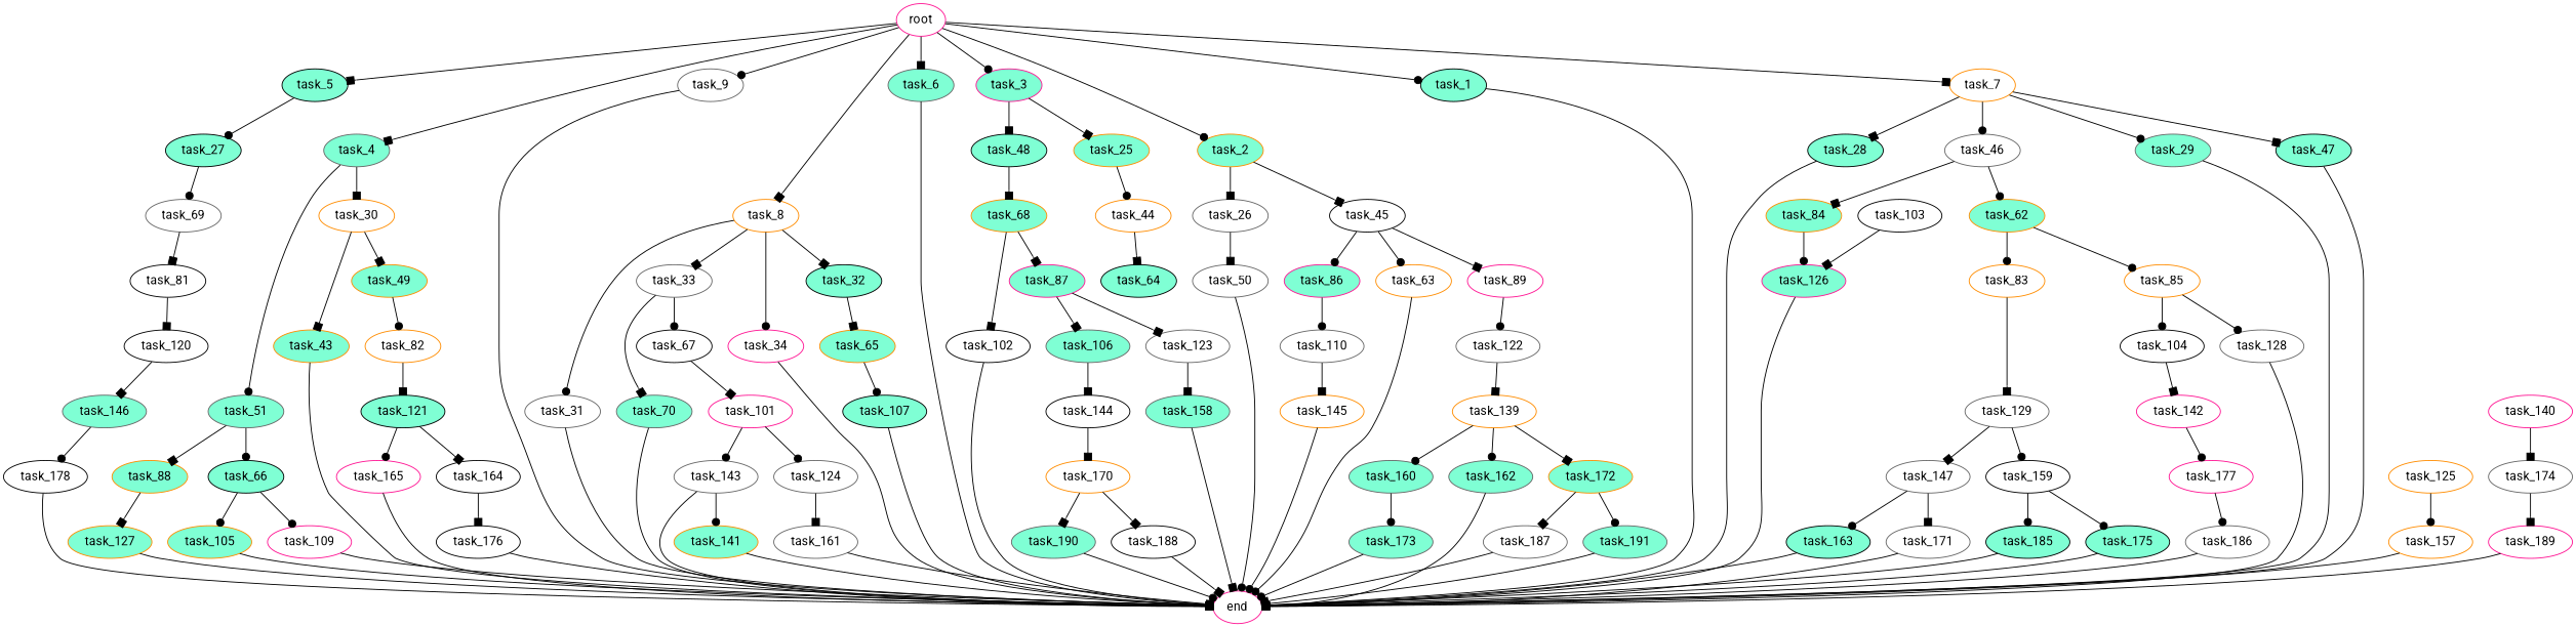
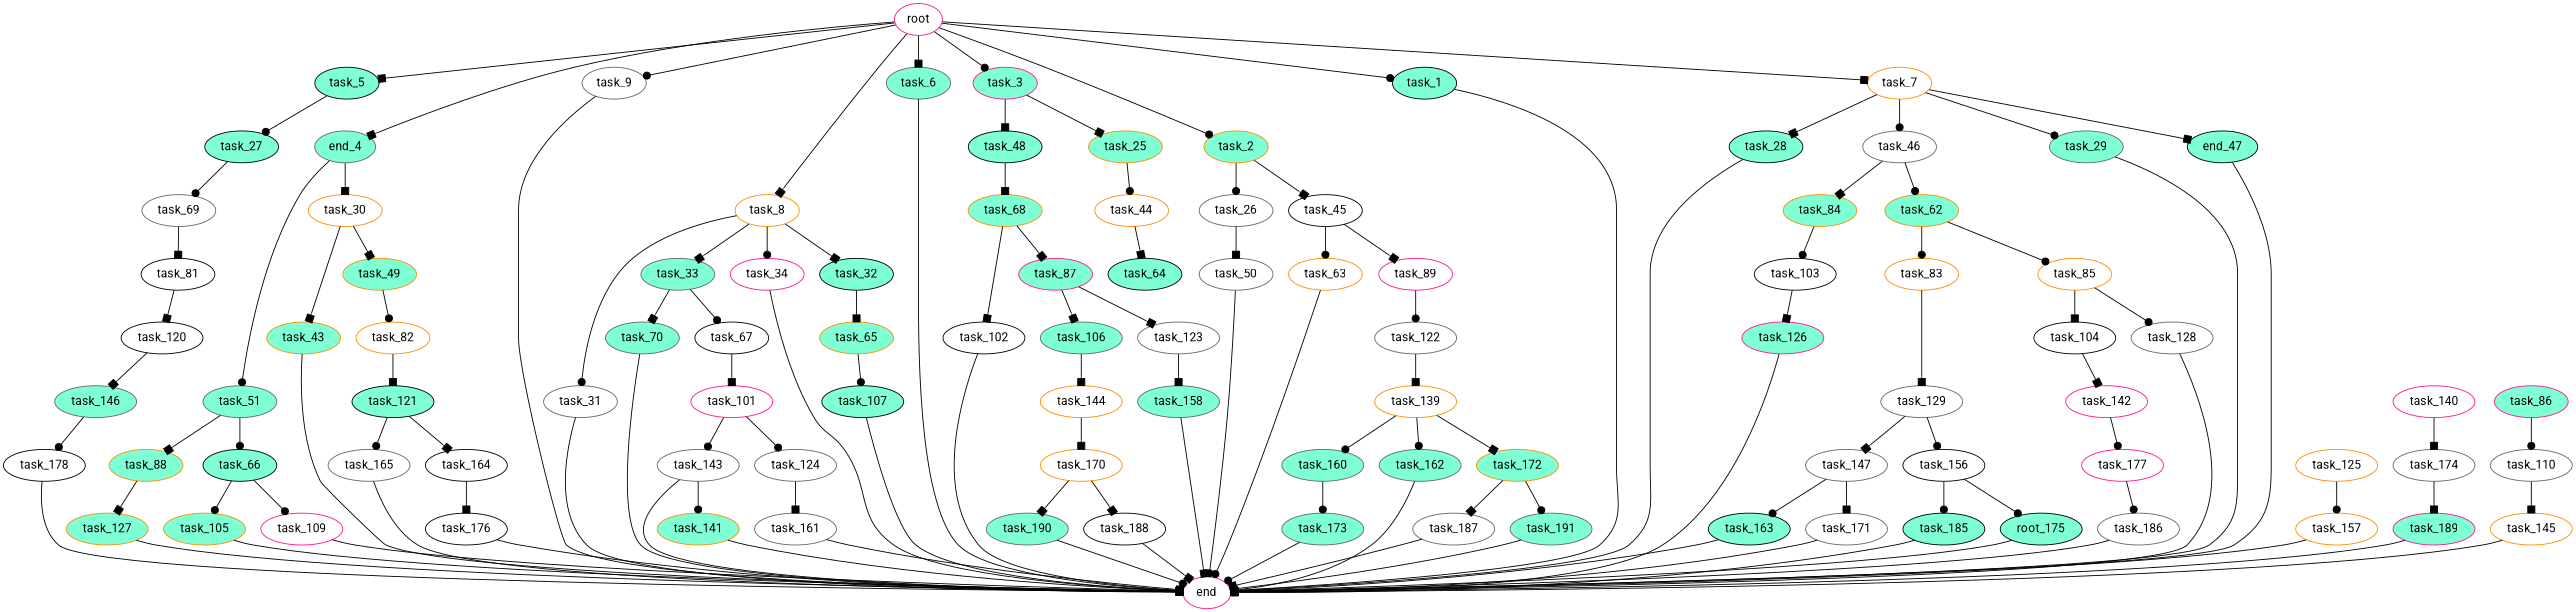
  digraph {
    fontname=Roboto
    node [color=gray40 fillcolor=white fontname=Roboto style=filled]
    edge [arrowhead=box fontname=Roboto]
    task_129
    task_147
-   task_159 [color=black]
+   task_159 [color=black label=task_156]
    task_163 [color=black fillcolor=aquamarine]
    task_171
    task_185 [color=black fillcolor=aquamarine]
-   task_175 [color=black fillcolor=aquamarine]
+   task_175 [color=black fillcolor=aquamarine label=root_175]
    task_27 [color=black fillcolor=aquamarine]
    task_69
    task_81 [color=black]
    task_68 [color=darkorange fillcolor=aquamarine]
    task_102 [color=black]
    task_87 [color=deeppink fillcolor=aquamarine]
    end [color=deeppink]
    task_106 [fillcolor=aquamarine]
    task_123
    task_50
    task_187
    task_5 [color=black fillcolor=aquamarine]
-   task_4 [fillcolor=aquamarine]
+   task_4 [fillcolor=aquamarine label=end_4]
    task_51 [fillcolor=aquamarine]
    task_30 [color=darkorange]
    task_88 [color=darkorange fillcolor=aquamarine]
    task_66 [color=black fillcolor=aquamarine]
    task_43 [color=darkorange fillcolor=aquamarine]
    task_49 [color=darkorange fillcolor=aquamarine]
    task_121 [color=black fillcolor=aquamarine]
-   task_165 [color=deeppink]
+   task_165
    task_164 [color=black]
    task_176 [color=black]
    task_84 [color=darkorange fillcolor=aquamarine]
    task_103 [color=black]
    task_126 [color=deeppink fillcolor=aquamarine]
    task_157 [color=darkorange]
    task_120 [color=black]
    task_146 [fillcolor=aquamarine]
    task_190 [fillcolor=aquamarine]
    task_143
    task_141 [color=darkorange fillcolor=aquamarine]
    task_26
    task_64 [color=black fillcolor=aquamarine]
    task_31
    task_127 [color=darkorange fillcolor=aquamarine]
    task_105 [color=darkorange fillcolor=aquamarine]
    task_109 [color=deeppink]
    task_28 [color=black fillcolor=aquamarine]
    task_82 [color=darkorange]
    task_9
    task_44 [color=darkorange]
-   task_189 [color=deeppink]
+   task_189 [color=deeppink fillcolor=aquamarine]
    task_174
-   task_33
+   task_33 [fillcolor=aquamarine]
    task_70 [fillcolor=aquamarine]
    task_67 [color=black]
    task_101 [color=deeppink]
    task_142 [color=deeppink]
    task_177 [color=deeppink]
    task_186
    root [color=deeppink]
    task_8 [color=darkorange]
    task_6 [fillcolor=aquamarine]
    task_3 [color=deeppink fillcolor=aquamarine]
    task_2 [color=darkorange fillcolor=aquamarine]
    task_1 [color=black fillcolor=aquamarine]
    task_7 [color=darkorange]
    task_34 [color=deeppink]
    task_32 [color=black fillcolor=aquamarine]
    task_48 [color=black fillcolor=aquamarine]
    task_25 [color=darkorange fillcolor=aquamarine]
    task_45 [color=black]
    task_46
    task_29 [fillcolor=aquamarine]
-   task_47 [color=black fillcolor=aquamarine]
+   task_47 [color=black fillcolor=aquamarine label=end_47]
    task_65 [color=darkorange fillcolor=aquamarine]
    task_86 [color=deeppink fillcolor=aquamarine]
    task_110
    task_145 [color=darkorange]
    task_160 [fillcolor=aquamarine]
    task_173 [fillcolor=aquamarine]
    task_83 [color=darkorange]
    task_188 [color=black]
    task_140 [color=deeppink]
    task_158 [fillcolor=aquamarine]
    task_85 [color=darkorange]
    task_104 [color=black]
    task_128
-   task_144 [color=black]
+   task_144 [color=darkorange]
    task_170 [color=darkorange]
    task_63 [color=darkorange]
    task_139 [color=darkorange]
    task_162 [fillcolor=aquamarine]
    task_172 [color=darkorange fillcolor=aquamarine]
    task_191 [fillcolor=aquamarine]
    task_62 [color=darkorange fillcolor=aquamarine]
    task_161
    task_107 [color=black fillcolor=aquamarine]
    task_89 [color=deeppink]
    task_122
    task_124
    task_125 [color=darkorange]
    task_178 [color=black]
    task_129 -> task_147
    task_129 -> task_159 [arrowhead=dot]
    task_147 -> task_163 [arrowhead=dot]
    task_147 -> task_171
    task_159 -> task_185 [arrowhead=dot]
    task_159 -> task_175 [arrowhead=dot]
    task_163 -> end [arrowhead=dot]
    task_171 -> end
    task_185 -> end
    task_175 -> end
    task_27 -> task_69 [arrowhead=dot]
    task_69 -> task_81
    task_81 -> task_120
    task_68 -> task_102
    task_68 -> task_87
    task_102 -> end [arrowhead=dot]
    task_87 -> task_106
    task_87 -> task_123
    task_106 -> task_144
    task_123 -> task_158
    task_50 -> end [arrowhead=dot]
    task_187 -> end
    task_5 -> task_27 [arrowhead=dot]
    task_4 -> task_51 [arrowhead=dot]
    task_4 -> task_30
    task_51 -> task_88
    task_51 -> task_66 [arrowhead=dot]
    task_30 -> task_43
    task_30 -> task_49
    task_88 -> task_127
    task_66 -> task_105 [arrowhead=dot]
    task_66 -> task_109 [arrowhead=dot]
    task_43 -> end [arrowhead=dot]
    task_49 -> task_82 [arrowhead=dot]
    task_121 -> task_165 [arrowhead=dot]
    task_121 -> task_164
    task_165 -> end [arrowhead=dot]
    task_164 -> task_176
    task_176 -> end
-   task_84 -> task_126 [arrowhead=dot]
+   task_84 -> task_103 [arrowhead=dot]
    task_103 -> task_126
    task_126 -> end
    task_157 -> end
    task_120 -> task_146
    task_146 -> task_178 [arrowhead=dot]
    task_190 -> end [arrowhead=dot]
    task_143 -> end
    task_143 -> task_141 [arrowhead=dot]
    task_141 -> end
    task_26 -> task_50
    task_31 -> end [arrowhead=dot]
    task_127 -> end
    task_105 -> end
    task_109 -> end [arrowhead=dot]
    task_28 -> end [arrowhead=dot]
    task_82 -> task_121
    task_9 -> end [arrowhead=dot]
    task_44 -> task_64
    task_189 -> end
    task_174 -> task_189
    task_33 -> task_70
    task_33 -> task_67 [arrowhead=dot]
    task_70 -> end
    task_67 -> task_101
    task_101 -> task_143 [arrowhead=dot]
    task_101 -> task_124 [arrowhead=dot]
    task_142 -> task_177 [arrowhead=dot]
    task_177 -> task_186 [arrowhead=dot]
    task_186 -> end
    root -> task_5
    root -> task_4
    root -> task_9 [arrowhead=dot]
    root -> task_8
    root -> task_6
    root -> task_3 [arrowhead=dot]
    root -> task_2 [arrowhead=dot]
    root -> task_1 [arrowhead=dot]
    root -> task_7
    task_8 -> task_31 [arrowhead=dot]
    task_8 -> task_33
    task_8 -> task_34 [arrowhead=dot]
    task_8 -> task_32
    task_6 -> end [arrowhead=dot]
    task_3 -> task_48
    task_3 -> task_25
-   task_2 -> task_26
+   task_2 -> task_26 [arrowhead=dot]
    task_2 -> task_45
    task_1 -> end [arrowhead=dot]
    task_7 -> task_28
    task_7 -> task_46 [arrowhead=dot]
    task_7 -> task_29 [arrowhead=dot]
    task_7 -> task_47
    task_34 -> end
    task_32 -> task_65
    task_48 -> task_68
    task_25 -> task_44 [arrowhead=dot]
-   task_45 -> task_86 [arrowhead=dot]
    task_45 -> task_63 [arrowhead=dot]
    task_45 -> task_89
    task_46 -> task_84
    task_46 -> task_62 [arrowhead=dot]
    task_29 -> end [arrowhead=dot]
    task_47 -> end
    task_65 -> task_107 [arrowhead=dot]
    task_86 -> task_110 [arrowhead=dot]
    task_110 -> task_145
    task_145 -> end [arrowhead=dot]
    task_160 -> task_173 [arrowhead=dot]
    task_173 -> end [arrowhead=dot]
    task_83 -> task_129
    task_188 -> end
    task_140 -> task_174
    task_158 -> end
-   task_85 -> task_104 [arrowhead=dot]
+   task_85 -> task_104
    task_85 -> task_128 [arrowhead=dot]
    task_104 -> task_142
    task_128 -> end [arrowhead=dot]
    task_144 -> task_170
    task_170 -> task_190
    task_170 -> task_188
    task_63 -> end [arrowhead=dot]
    task_139 -> task_160 [arrowhead=dot]
    task_139 -> task_162 [arrowhead=dot]
    task_139 -> task_172
    task_162 -> end
    task_172 -> task_187
    task_172 -> task_191 [arrowhead=dot]
    task_191 -> end [arrowhead=dot]
    task_62 -> task_83 [arrowhead=dot]
    task_62 -> task_85 [arrowhead=dot]
    task_161 -> end
    task_107 -> end [arrowhead=dot]
    task_89 -> task_122 [arrowhead=dot]
    task_122 -> task_139
    task_124 -> task_161
    task_125 -> task_157 [arrowhead=dot]
    task_178 -> end
  }
